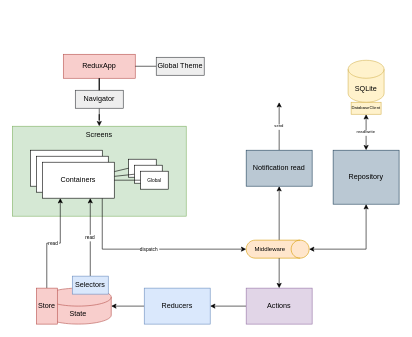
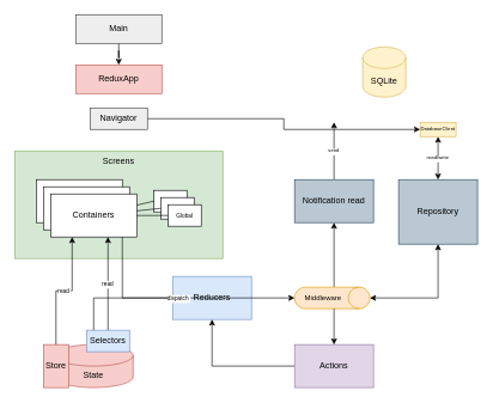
  <mxCell id="0" />
  <mxCell id="1" parent="0" />
  <mxCell id="2" value="Screens" style="rounded=0;whiteSpace=wrap;html=1;verticalAlign=top;fillColor=#d5e8d4;strokeColor=#82b366;" vertex="1" parent="1"><mxGeometry x="20" y="210" width="290" height="150" as="geometry" /></mxCell>
  <mxCell id="3" value="read" style="edgeStyle=orthogonalEdgeStyle;rounded=0;orthogonalLoop=1;jettySize=auto;fontSize=8;exitX=0.5;exitY=0;exitDx=0;exitDy=0;entryX=0.25;entryY=1;entryDx=0;entryDy=0;" edge="1" parent="1" source="31" target="22"><mxGeometry relative="1" as="geometry" /></mxCell>
  <mxCell id="4" value="State" style="shape=cylinder3;whiteSpace=wrap;html=1;boundedLbl=1;backgroundOutline=1;size=15;fontFamily=Helvetica;fontSize=12;align=center;strokeColor=#b85450;fillColor=#f8cecc;" vertex="1" parent="1"><mxGeometry x="75" y="480" width="110" height="60" as="geometry" /></mxCell>
  <mxCell id="5" style="edgeStyle=orthogonalEdgeStyle;rounded=0;orthogonalLoop=1;jettySize=auto;html=1;fontSize=10;" edge="1" parent="1" source="6" target="4"><mxGeometry relative="1" as="geometry" /></mxCell>
- <mxCell id="6" value="Reducers" style="rounded=0;whiteSpace=wrap;html=1;fillColor=#dae8fc;strokeColor=#6c8ebf;" vertex="1" parent="1"><mxGeometry x="240" y="480" width="110" height="60" as="geometry" /></mxCell>
+ <mxCell id="6" value="Reducers" style="rounded=0;whiteSpace=wrap;html=1;fillColor=#dae8fc;strokeColor=#6c8ebf;" vertex="1" parent="1"><mxGeometry x="240" y="385" width="110" height="60" as="geometry" /></mxCell>
  <mxCell id="7" style="edgeStyle=orthogonalEdgeStyle;rounded=0;orthogonalLoop=1;jettySize=auto;html=1;fontSize=10;" edge="1" parent="1" source="8" target="6"><mxGeometry relative="1" as="geometry" /></mxCell>
  <mxCell id="8" value="Actions" style="rounded=0;whiteSpace=wrap;html=1;fillColor=#e1d5e7;strokeColor=#9673a6;" vertex="1" parent="1"><mxGeometry x="410" y="480" width="110" height="60" as="geometry" /></mxCell>
  <mxCell id="9" value="read/write" style="edgeStyle=orthogonalEdgeStyle;rounded=0;orthogonalLoop=1;jettySize=auto;fontSize=7;startArrow=classic;startFill=1;" edge="1" parent="1" source="10" target="11"><mxGeometry relative="1" as="geometry" /></mxCell>
  <mxCell id="10" value="DatabaseClient" style="rounded=0;whiteSpace=wrap;html=1;fontSize=7;fillColor=#fff2cc;strokeColor=#d6b656;" vertex="1" parent="1"><mxGeometry x="585" y="170" width="50" height="20" as="geometry" /></mxCell>
  <mxCell id="11" value="Repository" style="rounded=0;whiteSpace=wrap;html=1;fillColor=#bac8d3;strokeColor=#23445d;" vertex="1" parent="1"><mxGeometry x="555" y="250" width="110" height="90" as="geometry" /></mxCell>
  <mxCell id="12" style="edgeStyle=orthogonalEdgeStyle;rounded=0;orthogonalLoop=1;jettySize=auto;html=1;entryX=0.75;entryY=0;entryDx=0;entryDy=0;fontSize=7;startArrow=classic;startFill=1;endArrow=none;endFill=0;" edge="1" parent="1" source="14" target="28"><mxGeometry relative="1" as="geometry" /></mxCell>
  <mxCell id="13" value="send" style="edgeStyle=orthogonalEdgeStyle;rounded=0;orthogonalLoop=1;jettySize=auto;fontSize=7;startArrow=none;startFill=0;" edge="1" parent="1" source="14" target="30"><mxGeometry relative="1" as="geometry" /></mxCell>
  <mxCell id="14" value="Notification read" style="rounded=0;whiteSpace=wrap;html=1;fillColor=#bac8d3;strokeColor=#23445d;" vertex="1" parent="1"><mxGeometry x="410" y="250" width="110" height="60" as="geometry" /></mxCell>
- <mxCell id="15" value="SQLite" style="shape=cylinder3;whiteSpace=wrap;html=1;boundedLbl=1;backgroundOutline=1;size=15;fillColor=#fff2cc;strokeColor=#d6b656;" vertex="1" parent="1"><mxGeometry x="580" y="100" width="60" height="70" as="geometry" /></mxCell>
+ <mxCell id="15" value="SQLite" style="shape=cylinder3;whiteSpace=wrap;html=1;boundedLbl=1;backgroundOutline=1;size=15;fillColor=#fff2cc;strokeColor=#d6b656;" vertex="1" parent="1"><mxGeometry x="505" y="65" width="60" height="70" as="geometry" /></mxCell>
  <mxCell id="16" value="Containers" style="rounded=0;whiteSpace=wrap;html=1;" vertex="1" parent="1"><mxGeometry x="50" y="250" width="120" height="60" as="geometry" /></mxCell>
  <mxCell id="17" value="" style="rounded=0;whiteSpace=wrap;html=1;fontSize=8;" vertex="1" parent="1"><mxGeometry x="214" y="265" width="46" height="30" as="geometry" /></mxCell>
  <mxCell id="18" value="Containers" style="rounded=0;whiteSpace=wrap;html=1;" vertex="1" parent="1"><mxGeometry x="60" y="260" width="120" height="60" as="geometry" /></mxCell>
  <mxCell id="19" value="dispatch" style="edgeStyle=orthogonalEdgeStyle;rounded=0;orthogonalLoop=1;jettySize=auto;fontSize=8;entryX=0.5;entryY=1;entryDx=0;entryDy=0;entryPerimeter=0;" edge="1" parent="1" source="22" target="27"><mxGeometry relative="1" as="geometry"><Array as="points"><mxPoint x="170" y="415" /></Array></mxGeometry></mxCell>
  <mxCell id="20" style="edgeStyle=none;rounded=0;orthogonalLoop=1;jettySize=auto;html=1;fontSize=12;startArrow=none;startFill=0;endArrow=none;endFill=0;entryX=0;entryY=0.5;entryDx=0;entryDy=0;" edge="1" parent="1" source="22" target="23"><mxGeometry relative="1" as="geometry" /></mxCell>
  <mxCell id="21" style="edgeStyle=none;rounded=0;orthogonalLoop=1;jettySize=auto;html=1;entryX=0;entryY=0.5;entryDx=0;entryDy=0;fontSize=12;startArrow=none;startFill=0;endArrow=none;endFill=0;" edge="1" parent="1" source="22" target="17"><mxGeometry relative="1" as="geometry" /></mxCell>
  <mxCell id="22" value="Containers" style="rounded=0;whiteSpace=wrap;html=1;" vertex="1" parent="1"><mxGeometry x="70" y="270" width="120" height="60" as="geometry" /></mxCell>
  <mxCell id="23" value="" style="rounded=0;whiteSpace=wrap;html=1;fontSize=8;" vertex="1" parent="1"><mxGeometry x="224" y="275" width="46" height="30" as="geometry" /></mxCell>
  <mxCell id="24" style="edgeStyle=orthogonalEdgeStyle;rounded=0;orthogonalLoop=1;jettySize=auto;html=1;entryX=1;entryY=0.5;entryDx=0;entryDy=0;fontSize=12;startArrow=none;startFill=0;endArrow=none;endFill=0;" edge="1" parent="1" source="25" target="22"><mxGeometry relative="1" as="geometry" /></mxCell>
  <mxCell id="25" value="Global" style="rounded=0;whiteSpace=wrap;html=1;fontSize=8;" vertex="1" parent="1"><mxGeometry x="234" y="285" width="46" height="30" as="geometry" /></mxCell>
  <mxCell id="26" value="" style="group" vertex="1" connectable="0" parent="1"><mxGeometry x="410" y="400" width="105" height="30" as="geometry" /></mxCell>
  <mxCell id="27" value="" style="shape=cylinder3;whiteSpace=wrap;html=1;boundedLbl=1;backgroundOutline=1;size=15;fontSize=8;rotation=90;fillColor=#ffe6cc;strokeColor=#d79b00;" vertex="1" parent="26"><mxGeometry x="37.5" y="-37.5" width="30" height="105" as="geometry" /></mxCell>
  <mxCell id="28" value="Middleware" style="text;html=1;strokeColor=none;fillColor=none;align=center;verticalAlign=middle;whiteSpace=wrap;rounded=0;fontSize=10;" vertex="1" parent="26"><mxGeometry x="10" width="60" height="30" as="geometry" /></mxCell>
  <mxCell id="29" style="edgeStyle=orthogonalEdgeStyle;rounded=0;orthogonalLoop=1;jettySize=auto;html=1;entryX=0.5;entryY=1;entryDx=0;entryDy=0;fontSize=7;startArrow=classic;startFill=1;" edge="1" parent="1" source="27" target="11"><mxGeometry relative="1" as="geometry" /></mxCell>
  <mxCell id="30" value="" style="shape=image;html=1;verticalAlign=top;verticalLabelPosition=bottom;labelBackgroundColor=#ffffff;imageAspect=0;aspect=fixed;image=https://cdn4.iconfinder.com/data/icons/ionicons/512/icon-social-android-outline-128.png;fontFamily=Helvetica;fontSize=7;fontColor=default;align=center;strokeColor=default;fillColor=default;strokeWidth=0;" vertex="1" parent="1"><mxGeometry x="435" y="110" width="60" height="60" as="geometry" /></mxCell>
  <mxCell id="31" value="&lt;font style=&quot;font-size: 12px;&quot;&gt;Store&lt;/font&gt;" style="rounded=0;whiteSpace=wrap;html=1;fontSize=12;fillColor=#f8cecc;strokeColor=#b85450;" vertex="1" parent="1"><mxGeometry x="60" y="480" width="35" height="60" as="geometry" /></mxCell>
  <mxCell id="32" value="read" style="edgeStyle=orthogonalEdgeStyle;rounded=0;orthogonalLoop=1;jettySize=auto;fontSize=8;startArrow=none;startFill=0;" edge="1" parent="1" source="33"><mxGeometry relative="1" as="geometry"><mxPoint x="150" y="330" as="targetPoint" /><Array as="points"><mxPoint x="150" y="330" /></Array></mxGeometry></mxCell>
  <mxCell id="33" value="Selectors" style="rounded=0;whiteSpace=wrap;html=1;fontSize=12;fillColor=#dae8fc;strokeColor=#6c8ebf;" vertex="1" parent="1"><mxGeometry x="120" y="460" width="60" height="30" as="geometry" /></mxCell>
- <mxCell id="36" style="edgeStyle=orthogonalEdgeStyle;rounded=0;orthogonalLoop=1;jettySize=auto;html=1;fontSize=12;startArrow=none;startFill=0;" edge="1" parent="1" source="41" target="2"><mxGeometry relative="1" as="geometry" /></mxCell>
+ <mxCell id="34" style="edgeStyle=orthogonalEdgeStyle;rounded=0;orthogonalLoop=1;jettySize=auto;html=1;fontSize=12;startArrow=none;startFill=0;" edge="1" parent="1" source="35" target="37"><mxGeometry relative="1" as="geometry" /></mxCell>
+ <mxCell id="35" value="Main" style="rounded=0;whiteSpace=wrap;html=1;fontSize=12;fillColor=#eeeeee;strokeColor=#36393d;" vertex="1" parent="1"><mxGeometry x="105" y="20" width="120" height="40" as="geometry" /></mxCell>
+ <mxCell id="36" style="edgeStyle=orthogonalEdgeStyle;rounded=0;orthogonalLoop=1;jettySize=auto;html=1;fontSize=12;startArrow=none;startFill=0;" edge="1" parent="1" source="41" target="10"><mxGeometry relative="1" as="geometry" /></mxCell>
  <mxCell id="37" value="ReduxApp" style="rounded=0;whiteSpace=wrap;html=1;fontSize=12;fillColor=#f8cecc;strokeColor=#b85450;" vertex="1" parent="1"><mxGeometry x="105" y="90" width="120" height="40" as="geometry" /></mxCell>
- <mxCell id="38" style="rounded=0;orthogonalLoop=1;jettySize=auto;html=1;fontSize=12;startArrow=none;startFill=0;endArrow=none;endFill=0;exitX=0;exitY=0.5;exitDx=0;exitDy=0;" edge="1" parent="1" source="39" target="37"><mxGeometry relative="1" as="geometry"><mxPoint x="265" y="127.857" as="sourcePoint" /></mxGeometry></mxCell>
- <mxCell id="39" value="Global Theme" style="rounded=0;whiteSpace=wrap;html=1;fontSize=12;fillColor=#eeeeee;strokeColor=#36393d;" vertex="1" parent="1"><mxGeometry x="260" y="95" width="80" height="30" as="geometry" /></mxCell>
  <mxCell id="40" style="edgeStyle=none;rounded=0;orthogonalLoop=1;jettySize=auto;html=1;entryX=0.5;entryY=0;entryDx=0;entryDy=0;fontSize=12;startArrow=none;startFill=0;endArrow=classic;endFill=1;exitX=0.75;exitY=1;exitDx=0;exitDy=0;" edge="1" parent="1" source="28" target="8"><mxGeometry relative="1" as="geometry" /></mxCell>
  <mxCell id="41" value="Navigator" style="rounded=0;whiteSpace=wrap;html=1;fontSize=12;fillColor=#eeeeee;strokeColor=#36393d;" vertex="1" parent="1"><mxGeometry x="125" y="150" width="80" height="30" as="geometry" /></mxCell>
- <mxCell id="42" value="" style="edgeStyle=orthogonalEdgeStyle;rounded=0;orthogonalLoop=1;jettySize=auto;html=1;fontSize=12;startArrow=none;startFill=0;endArrow=none;" edge="1" parent="1" source="37" target="41"><mxGeometry relative="1" as="geometry"><mxPoint x="165" y="130" as="sourcePoint" /><mxPoint x="165" y="210" as="targetPoint" /></mxGeometry></mxCell>
